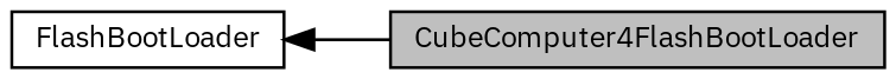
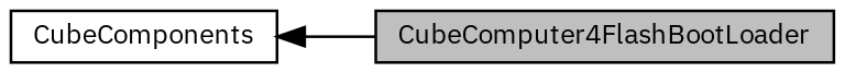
  digraph {
    rankdir=LR
    fontname="IBM Plex Sans"
    node [color=black fontname="IBM Plex Sans" fontsize=10 shape=box style=filled]
    n1 [fillcolor=grey75 fontcolor=black height=0.2 label=CubeComputer4FlashBootLoader width=0.4]
-   n2 [fillcolor=white height=0.2 label=FlashBootLoader width=0.4]
+   n2 [fillcolor=white height=0.2 label=CubeComponents width=0.4]
    n2 -> n1 [dir=back fontname="IBM Plex Sans" fontsize=10 labelfontname=Helvetica labelfontsize=10 shape=plaintext style=solid]
  }
